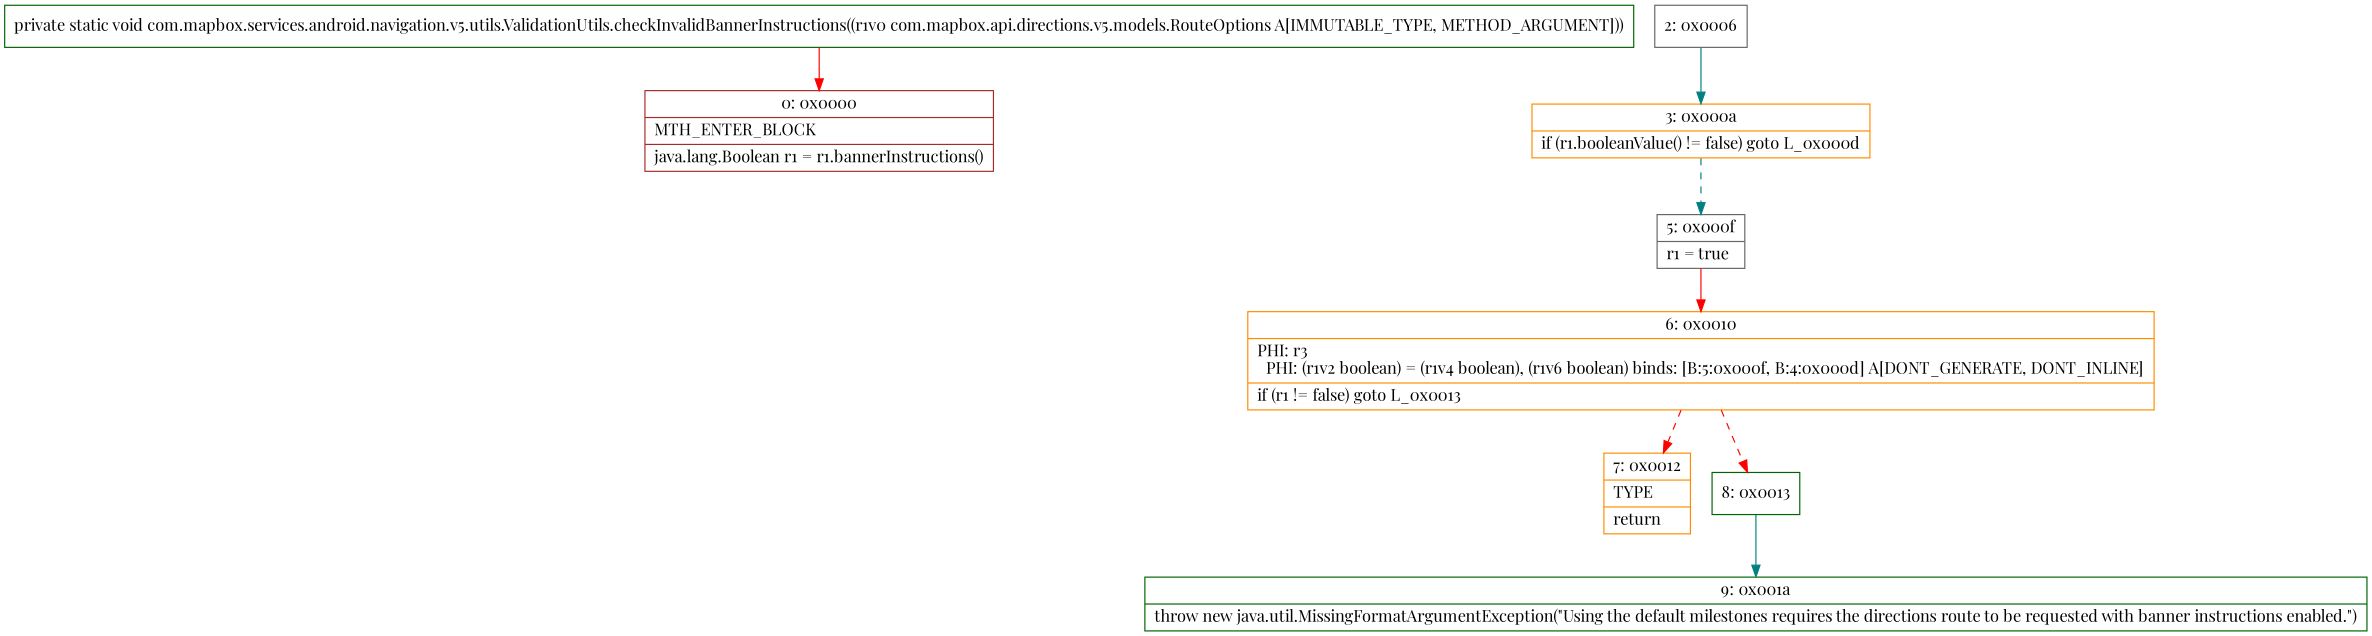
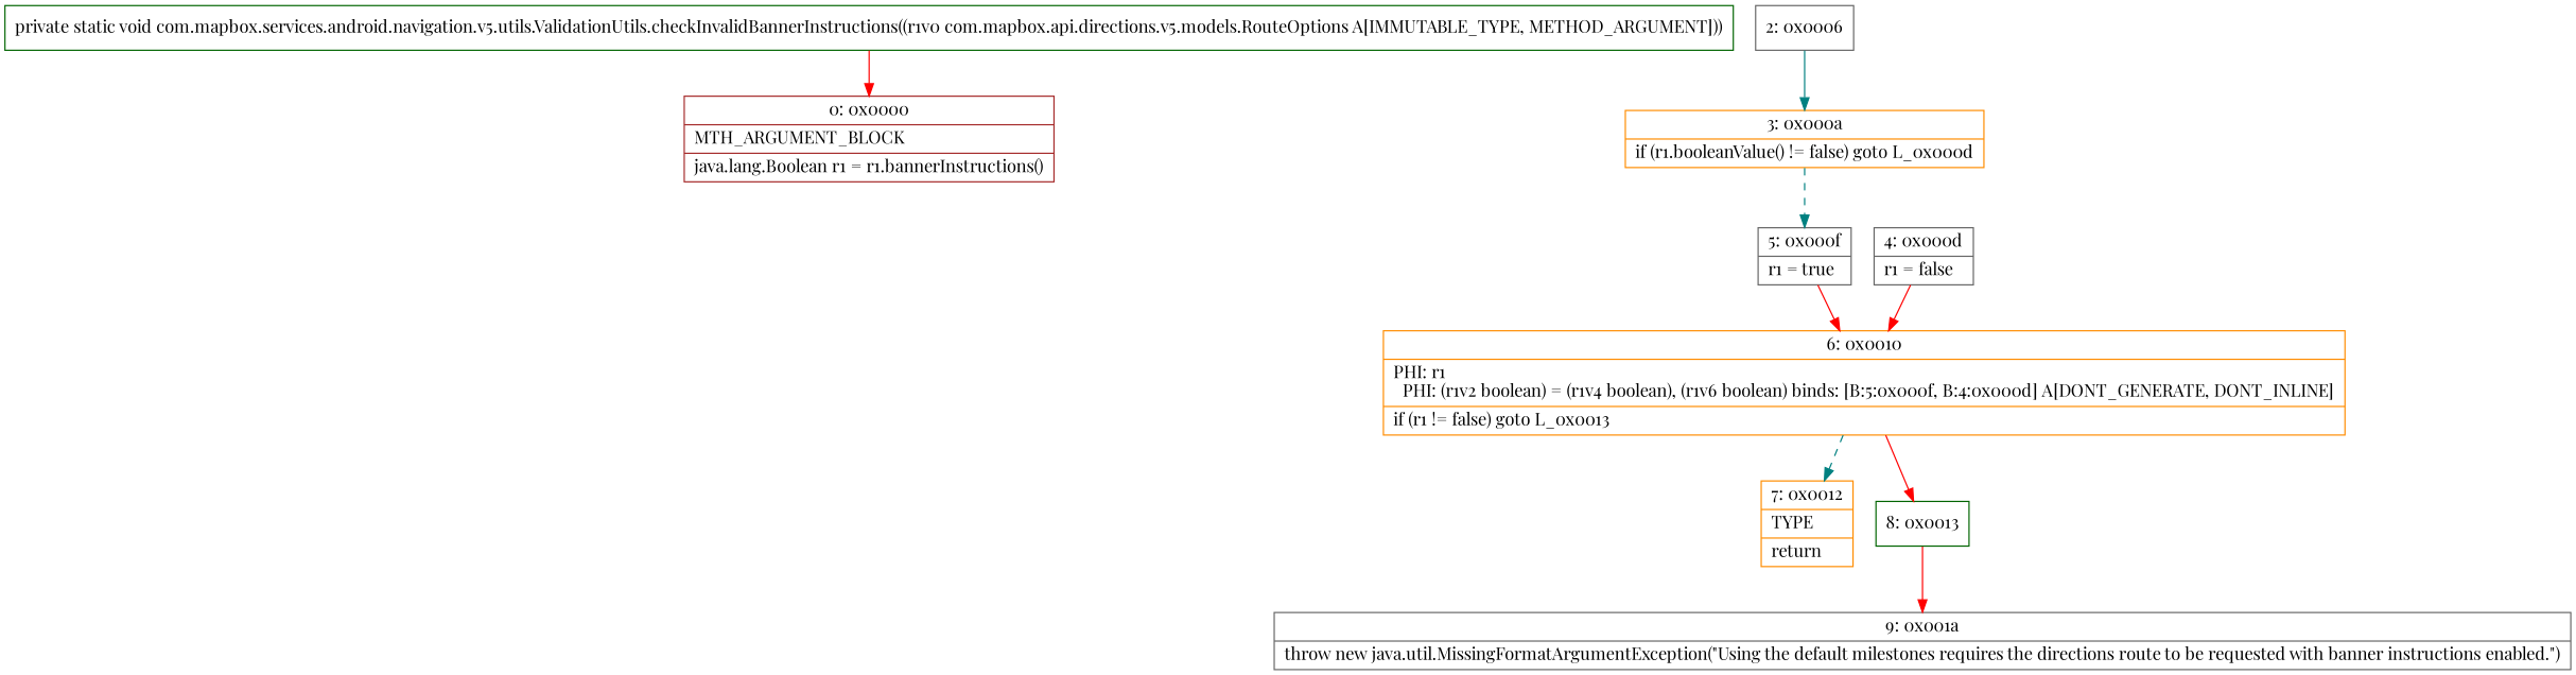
  digraph {
    fontname="Playfair Display"
    node [color=gray40 fontname="Playfair Display" shape=record]
    edge [color=red fontname="Playfair Display"]
-   n1 [color=brown label="{0\:\ 0x0000|MTH_ENTER_BLOCK\l|java.lang.Boolean r1 = r1.bannerInstructions()\l}"]
+   n1 [color=brown label="{0\:\ 0x0000|MTH_ARGUMENT_BLOCK\l|java.lang.Boolean r1 = r1.bannerInstructions()\l}"]
    n2 [label="{2\:\ 0x0006}"]
    n3 [color=darkorange label="{3\:\ 0x000a|if (r1.booleanValue() != false) goto L_0x000d\l}"]
    n4 [label="{5\:\ 0x000f|r1 = true\l}"]
-   n5 [color=darkorange label="{6\:\ 0x0010|PHI: r3 \l  PHI: (r1v2 boolean) = (r1v4 boolean), (r1v6 boolean) binds: [B:5:0x000f, B:4:0x000d] A[DONT_GENERATE, DONT_INLINE]\l|if (r1 != false) goto L_0x0013\l}"]
+   n5 [color=darkorange label="{6\:\ 0x0010|PHI: r1 \l  PHI: (r1v2 boolean) = (r1v4 boolean), (r1v6 boolean) binds: [B:5:0x000f, B:4:0x000d] A[DONT_GENERATE, DONT_INLINE]\l|if (r1 != false) goto L_0x0013\l}"]
+   n6 [label="{4\:\ 0x000d|r1 = false\l}"]
    n7 [color=darkorange label="{7\:\ 0x0012|TYPE\l|return\l}"]
    n8 [color=darkgreen label="{8\:\ 0x0013}"]
-   n9 [color=darkgreen label="{9\:\ 0x001a|throw new java.util.MissingFormatArgumentException(\"Using the default milestones requires the directions route to be requested with banner instructions enabled.\")\l}"]
+   n9 [label="{9\:\ 0x001a|throw new java.util.MissingFormatArgumentException(\"Using the default milestones requires the directions route to be requested with banner instructions enabled.\")\l}"]
    n10 [color=darkgreen label="{private static void com.mapbox.services.android.navigation.v5.utils.ValidationUtils.checkInvalidBannerInstructions((r1v0 com.mapbox.api.directions.v5.models.RouteOptions A[IMMUTABLE_TYPE, METHOD_ARGUMENT])) }"]
    n2 -> n3 [color=teal]
    n3 -> n4 [color=teal style=dashed]
    n4 -> n5
-   n5 -> n7 [style=dashed]
-   n5 -> n8 [style=dashed]
-   n8 -> n9 [color=teal]
+   n5 -> n7 [color=teal style=dashed]
+   n5 -> n8
+   n6 -> n5
+   n8 -> n9
    n10 -> n1
  }
